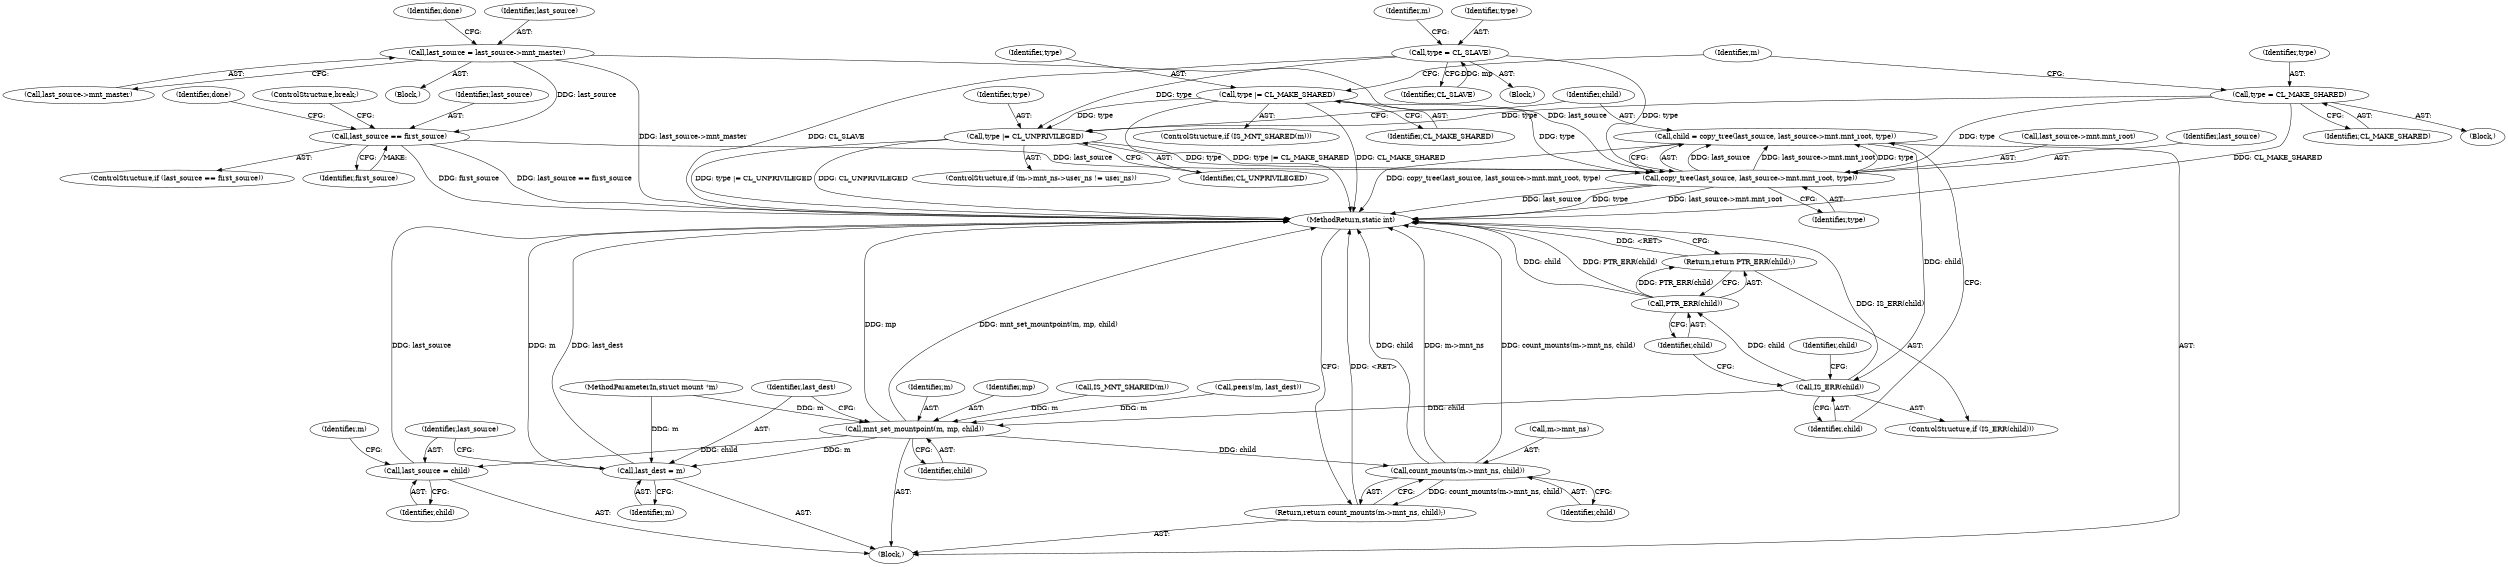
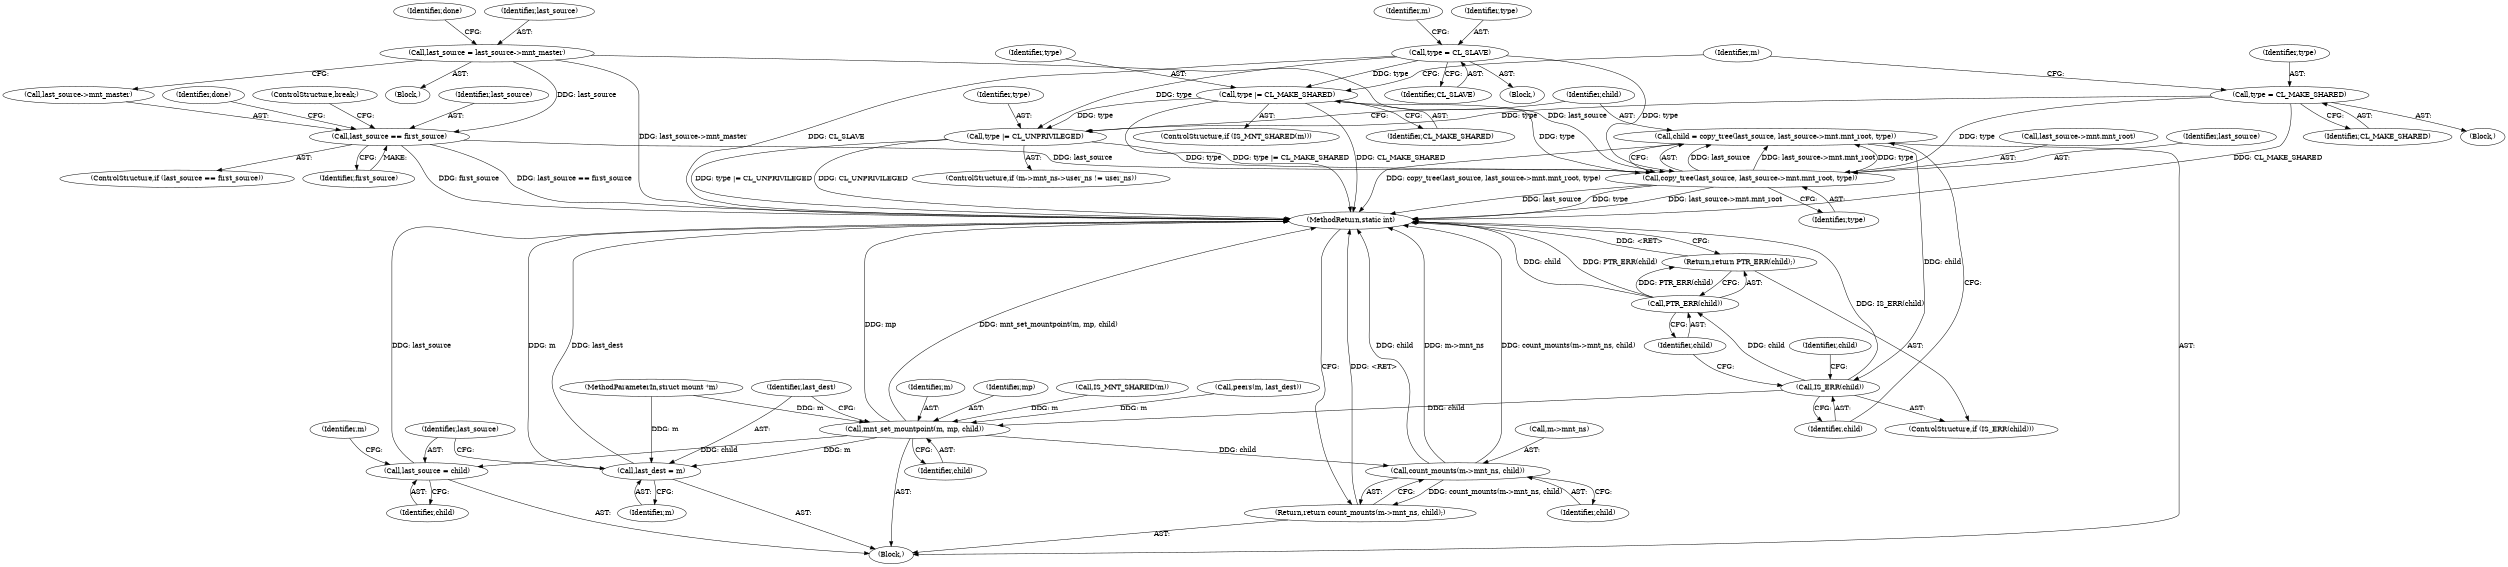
  digraph {
    n1 [label="(Call,child = copy_tree(last_source, last_source->mnt.mnt_root, type))"]
    n2 [label="(Call,copy_tree(last_source, last_source->mnt.mnt_root, type))"]
    n3 [label="(Call,IS_ERR(child))"]
    n4 [label="(Block,)"]
    n5 [label="(MethodReturn,static int)"]
    n6 [label="(Identifier,type)"]
    n7 [label="(Call,PTR_ERR(child))"]
    n8 [label="(Call,mnt_set_mountpoint(m, mp, child))"]
    n9 [label="(Identifier,child)"]
    n10 [label="(ControlStructure,if (IS_ERR(child)))"]
    n11 [label="(Return,return PTR_ERR(child);)"]
    n12 [label="(Return,return count_mounts(m->mnt_ns, child);)"]
    n13 [label="(Call,last_source = last_source->mnt_master)"]
    n14 [label="(Call,last_source == first_source)"]
    n15 [label="(Call,last_source->mnt_master)"]
    n16 [label="(Block,)"]
    n17 [label="(ControlStructure,if (last_source == first_source))"]
    n18 [label="(Identifier,first_source)"]
    n19 [label="(Call,type = CL_MAKE_SHARED)"]
    n20 [label="(Call,type |= CL_UNPRIVILEGED)"]
    n21 [label="(Identifier,CL_MAKE_SHARED)"]
    n22 [label="(Block,)"]
    n23 [label="(ControlStructure,if (m->mnt_ns->user_ns != user_ns))"]
-   n24 [label="(Identifier,CL_UNPRIVILEGED)"]
    n25 [label="(Call,type = CL_SLAVE)"]
    n26 [label="(Call,type |= CL_MAKE_SHARED)"]
    n27 [label="(Identifier,CL_SLAVE)"]
    n28 [label="(Block,)"]
    n29 [label="(Identifier,CL_MAKE_SHARED)"]
    n30 [label="(ControlStructure,if (IS_MNT_SHARED(m)))"]
    n31 [label="(Identifier,child)"]
    n32 [label="(Call,last_dest = m)"]
    n33 [label="(Call,last_source = child)"]
    n34 [label="(Call,count_mounts(m->mnt_ns, child))"]
    n35 [label="(Identifier,child)"]
    n36 [label="(Identifier,m)"]
    n37 [label="(Identifier,child)"]
    n38 [label="(Identifier,child)"]
    n39 [label="(Identifier,m)"]
    n40 [label="(Call,m->mnt_ns)"]
    n41 [label="(Identifier,child)"]
    n42 [label="(Identifier,type)"]
    n43 [label="(Identifier,m)"]
    n44 [label="(Call,last_source->mnt.mnt_root)"]
    n45 [label="(Identifier,done)"]
    n46 [label="(Identifier,child)"]
    n47 [label="(ControlStructure,break;)"]
    n48 [label="(Identifier,last_source)"]
    n49 [label="(Identifier,m)"]
    n50 [label="(Identifier,last_source)"]
    n51 [label="(Identifier,last_source)"]
    n52 [label="(Identifier,mp)"]
    n53 [label="(Call,IS_MNT_SHARED(m))"]
    n54 [label="(Identifier,m)"]
    n55 [label="(Identifier,last_source)"]
    n56 [label="(Identifier,type)"]
    n57 [label="(Identifier,last_dest)"]
    n58 [label="(Call,peers(m, last_dest))"]
    n59 [label="(Identifier,done)"]
    n60 [label="(Identifier,type)"]
    n61 [label="(MethodParameterIn,struct mount *m)"]
    n62 [label="(Identifier,type)"]
    n1 -> n2 [label="CFG: "]
    n1 -> n3 [label="DDG: child"]
    n1 -> n4 [label="AST: "]
    n1 -> n5 [label="DDG: copy_tree(last_source, last_source->mnt.mnt_root, type)"]
    n2 -> n1 [label="AST: "]
    n2 -> n1 [label="DDG: last_source"]
    n2 -> n1 [label="DDG: last_source->mnt.mnt_root"]
    n2 -> n1 [label="DDG: type"]
    n2 -> n5 [label="DDG: last_source->mnt.mnt_root"]
    n2 -> n5 [label="DDG: last_source"]
    n2 -> n5 [label="DDG: type"]
    n2 -> n6 [label="CFG: "]
    n3 -> n5 [label="DDG: IS_ERR(child)"]
    n3 -> n7 [label="DDG: child"]
    n3 -> n8 [label="DDG: child"]
    n3 -> n9 [label="CFG: "]
    n3 -> n10 [label="AST: "]
    n5 -> n11 [label="CFG: "]
    n5 -> n12 [label="CFG: "]
    n6 -> n2 [label="AST: "]
    n7 -> n5 [label="DDG: PTR_ERR(child)"]
    n7 -> n5 [label="DDG: child"]
    n7 -> n11 [label="AST: "]
    n7 -> n11 [label="DDG: PTR_ERR(child)"]
    n7 -> n31 [label="CFG: "]
    n8 -> n4 [label="AST: "]
    n8 -> n5 [label="DDG: mp"]
    n8 -> n5 [label="DDG: mnt_set_mountpoint(m, mp, child)"]
    n8 -> n32 [label="DDG: m"]
    n8 -> n33 [label="DDG: child"]
    n8 -> n34 [label="DDG: child"]
    n8 -> n35 [label="CFG: "]
    n9 -> n1 [label="CFG: "]
    n9 -> n3 [label="AST: "]
    n11 -> n5 [label="DDG: <RET>"]
    n11 -> n7 [label="CFG: "]
    n11 -> n10 [label="AST: "]
    n12 -> n4 [label="AST: "]
    n12 -> n5 [label="DDG: <RET>"]
    n12 -> n34 [label="CFG: "]
    n13 -> n2 [label="DDG: last_source"]
    n13 -> n5 [label="DDG: last_source->mnt_master"]
    n13 -> n14 [label="DDG: last_source"]
    n13 -> n15 [label="CFG: "]
    n13 -> n16 [label="AST: "]
    n14 -> n2 [label="DDG: last_source"]
    n14 -> n5 [label="DDG: first_source"]
    n14 -> n5 [label="DDG: last_source == first_source"]
    n14 -> n17 [label="AST: "]
    n14 -> n18 [label="CFG: "]
-   n15 -> n13 [label="AST: "]
+   n15 -> n14 [label="AST: "]
    n18 -> n14 [label="MAKE: "]
    n19 -> n2 [label="DDG: type"]
    n19 -> n5 [label="DDG: CL_MAKE_SHARED"]
    n19 -> n20 [label="DDG: type"]
    n19 -> n21 [label="CFG: "]
    n19 -> n22 [label="AST: "]
    n20 -> n2 [label="DDG: type"]
    n20 -> n5 [label="DDG: CL_UNPRIVILEGED"]
    n20 -> n5 [label="DDG: type |= CL_UNPRIVILEGED"]
    n20 -> n23 [label="AST: "]
-   n20 -> n24 [label="CFG: "]
    n21 -> n19 [label="AST: "]
-   n24 -> n20 [label="AST: "]
    n25 -> n2 [label="DDG: type"]
    n25 -> n5 [label="DDG: CL_SLAVE"]
    n25 -> n20 [label="DDG: type"]
+   n25 -> n26 [label="DDG: type"]
    n25 -> n27 [label="CFG: "]
    n25 -> n28 [label="AST: "]
    n26 -> n2 [label="DDG: type"]
    n26 -> n5 [label="DDG: type |= CL_MAKE_SHARED"]
    n26 -> n5 [label="DDG: CL_MAKE_SHARED"]
    n26 -> n20 [label="DDG: type"]
    n26 -> n29 [label="CFG: "]
    n26 -> n30 [label="AST: "]
-   n27 -> n25 [label="DDG: mp"]
+   n27 -> n25 [label="AST: "]
    n29 -> n26 [label="AST: "]
    n31 -> n3 [label="CFG: "]
    n31 -> n7 [label="AST: "]
    n32 -> n4 [label="AST: "]
    n32 -> n5 [label="DDG: m"]
    n32 -> n5 [label="DDG: last_dest"]
    n32 -> n36 [label="CFG: "]
    n33 -> n4 [label="AST: "]
    n33 -> n5 [label="DDG: last_source"]
    n33 -> n37 [label="CFG: "]
    n34 -> n5 [label="DDG: child"]
    n34 -> n5 [label="DDG: m->mnt_ns"]
    n34 -> n5 [label="DDG: count_mounts(m->mnt_ns, child)"]
    n34 -> n12 [label="AST: "]
    n34 -> n12 [label="DDG: count_mounts(m->mnt_ns, child)"]
    n34 -> n38 [label="CFG: "]
    n35 -> n8 [label="AST: "]
    n36 -> n32 [label="AST: "]
    n37 -> n33 [label="AST: "]
    n38 -> n34 [label="AST: "]
    n39 -> n8 [label="AST: "]
    n40 -> n34 [label="AST: "]
    n41 -> n3 [label="CFG: "]
    n42 -> n26 [label="AST: "]
    n43 -> n33 [label="CFG: "]
    n44 -> n2 [label="AST: "]
    n45 -> n13 [label="CFG: "]
    n46 -> n1 [label="AST: "]
    n46 -> n20 [label="CFG: "]
    n47 -> n14 [label="CFG: "]
    n48 -> n2 [label="AST: "]
    n49 -> n25 [label="CFG: "]
    n50 -> n13 [label="AST: "]
    n51 -> n32 [label="CFG: "]
    n51 -> n33 [label="AST: "]
    n52 -> n8 [label="AST: "]
    n53 -> n8 [label="DDG: m"]
    n54 -> n19 [label="CFG: "]
    n54 -> n26 [label="CFG: "]
    n55 -> n14 [label="AST: "]
    n56 -> n19 [label="AST: "]
    n57 -> n8 [label="CFG: "]
    n57 -> n32 [label="AST: "]
    n58 -> n8 [label="DDG: m"]
    n59 -> n14 [label="CFG: "]
    n60 -> n20 [label="AST: "]
    n61 -> n8 [label="DDG: m"]
    n61 -> n32 [label="DDG: m"]
    n62 -> n25 [label="AST: "]
  }
